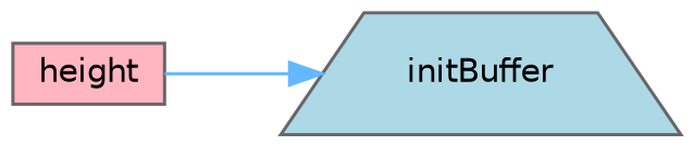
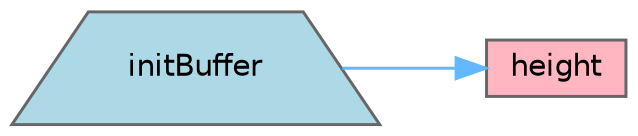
  digraph {
    rankdir=RL
    node [fontname=Helvetica fontsize=10 style=filled]
    n1 [color=gray40 fillcolor=lightpink fontcolor=black height=0.2 label=height shape=box width=0.4]
    n2 [color=grey40 fillcolor=lightblue height=0.2 label=initBuffer shape=trapezium width=0.4]
-   n2 -> n1 [color=steelblue1 dir=back fontname=Helvetica fontsize=10 labelfontname=Helvetica labelfontsize=10 style=solid]
+   n1 -> n2 [color=steelblue1 dir=back fontname=Helvetica fontsize=10 labelfontname=Helvetica labelfontsize=10 style=solid]
  }
